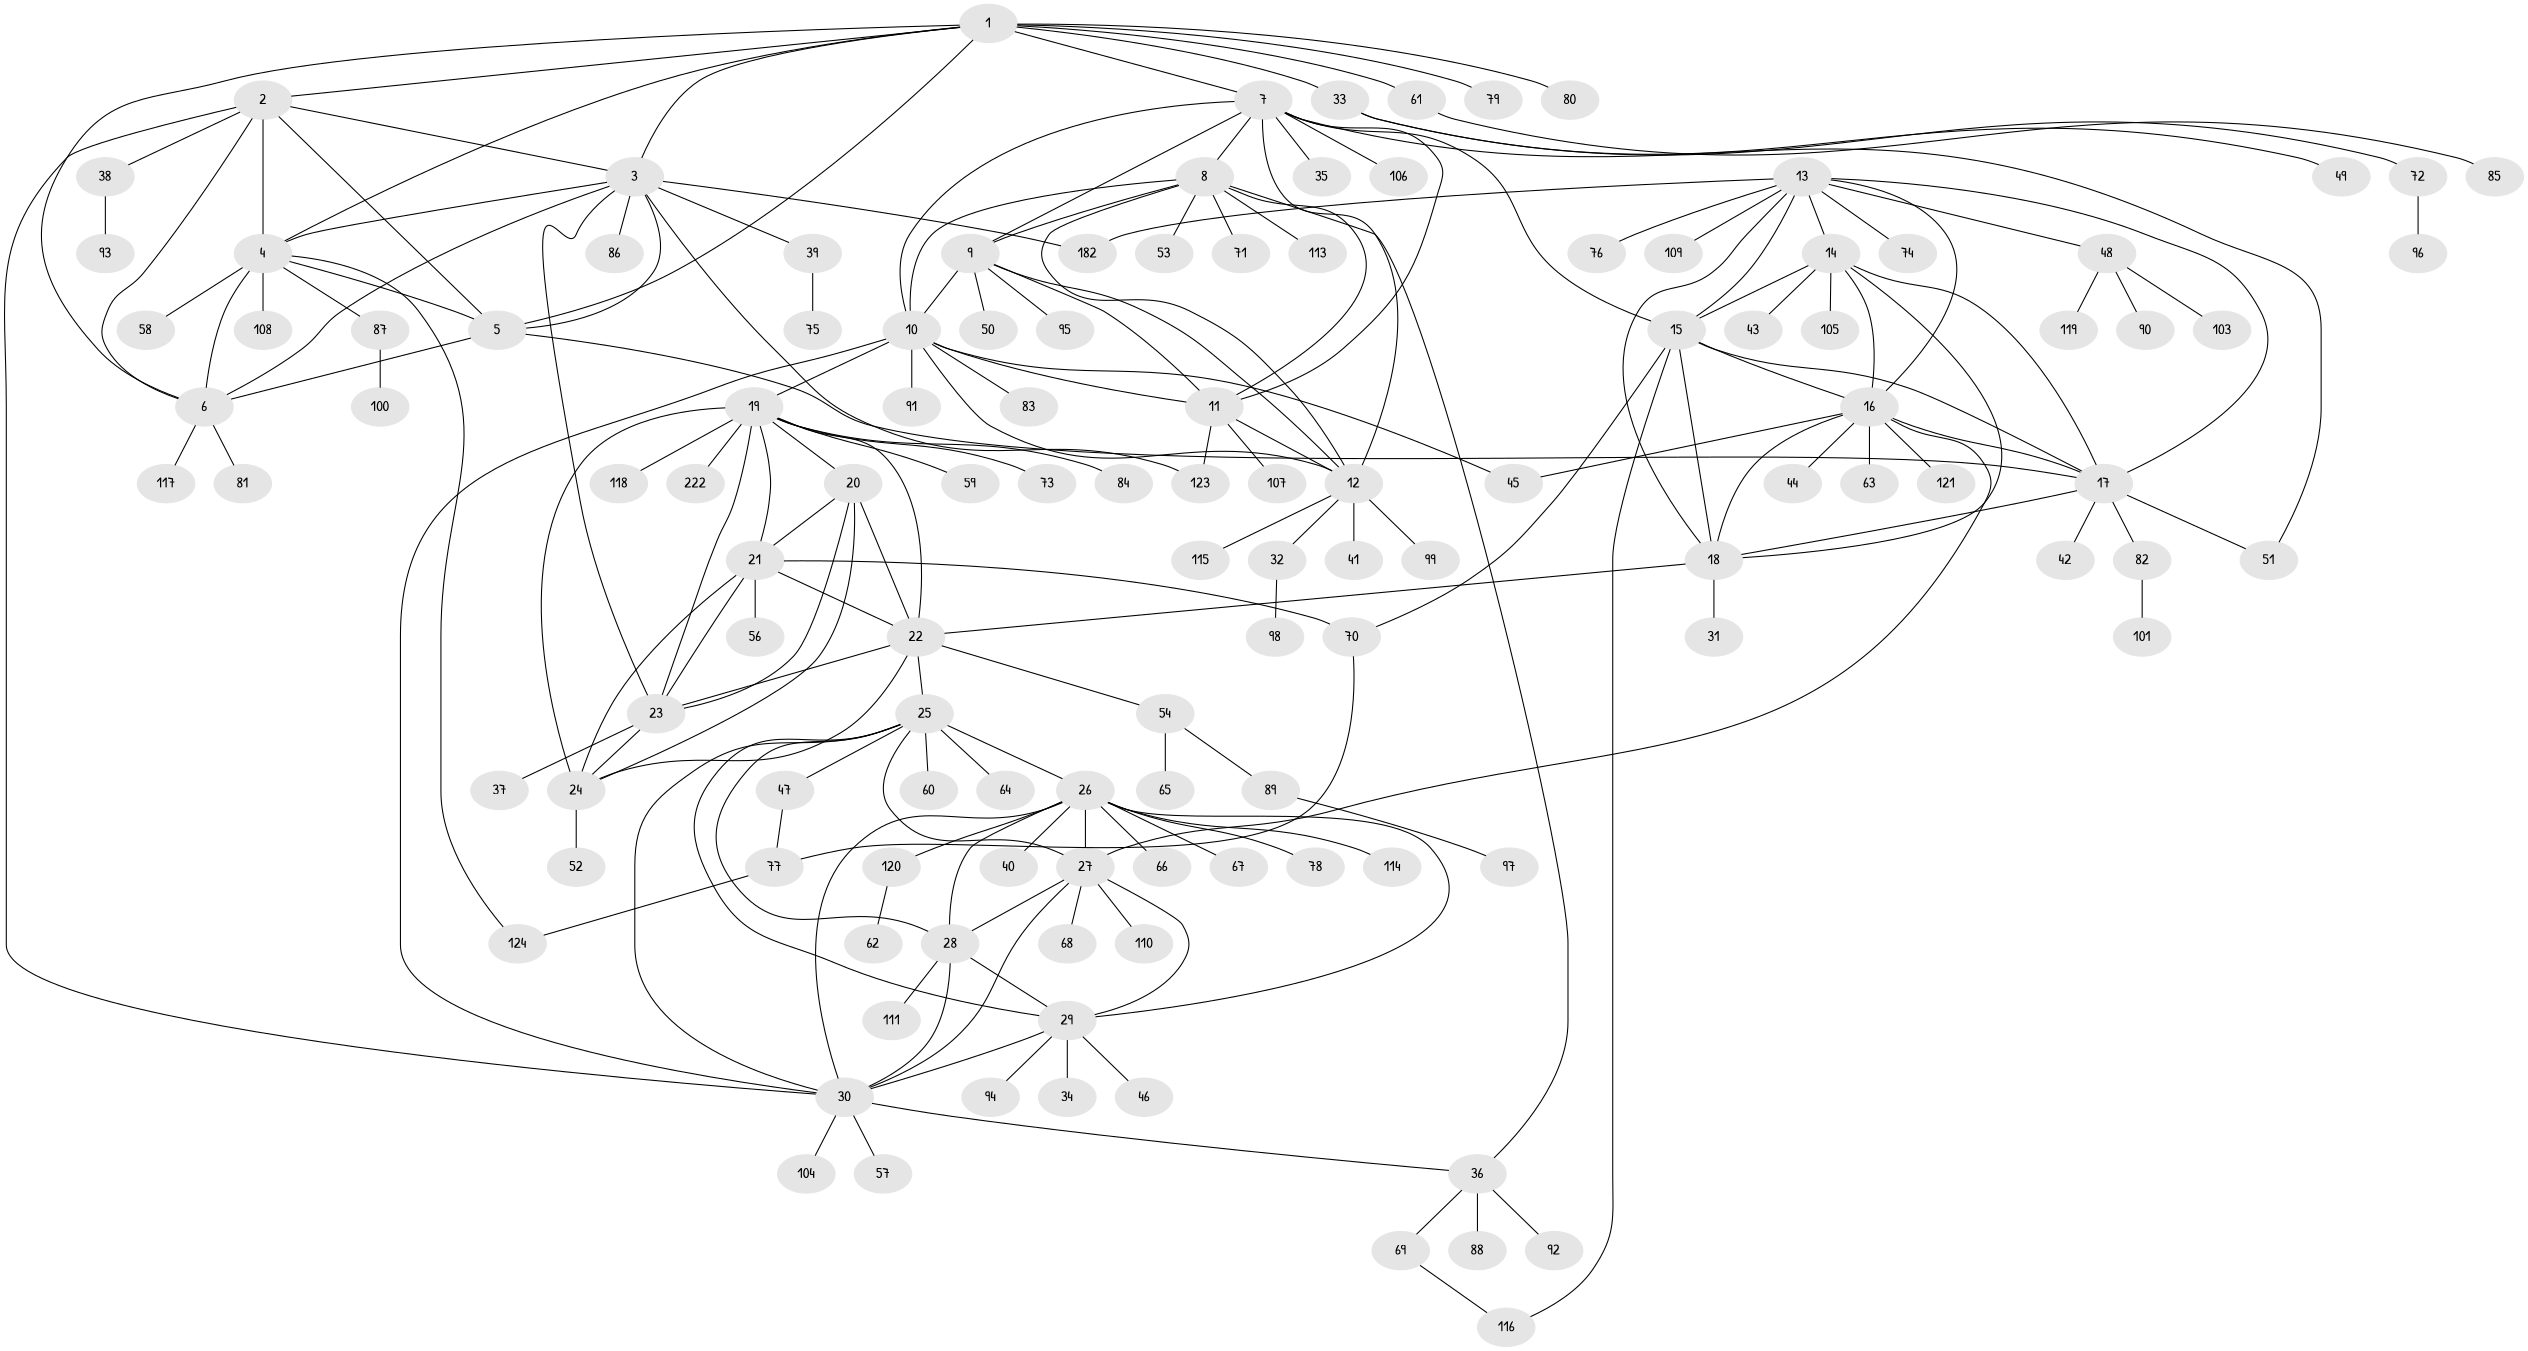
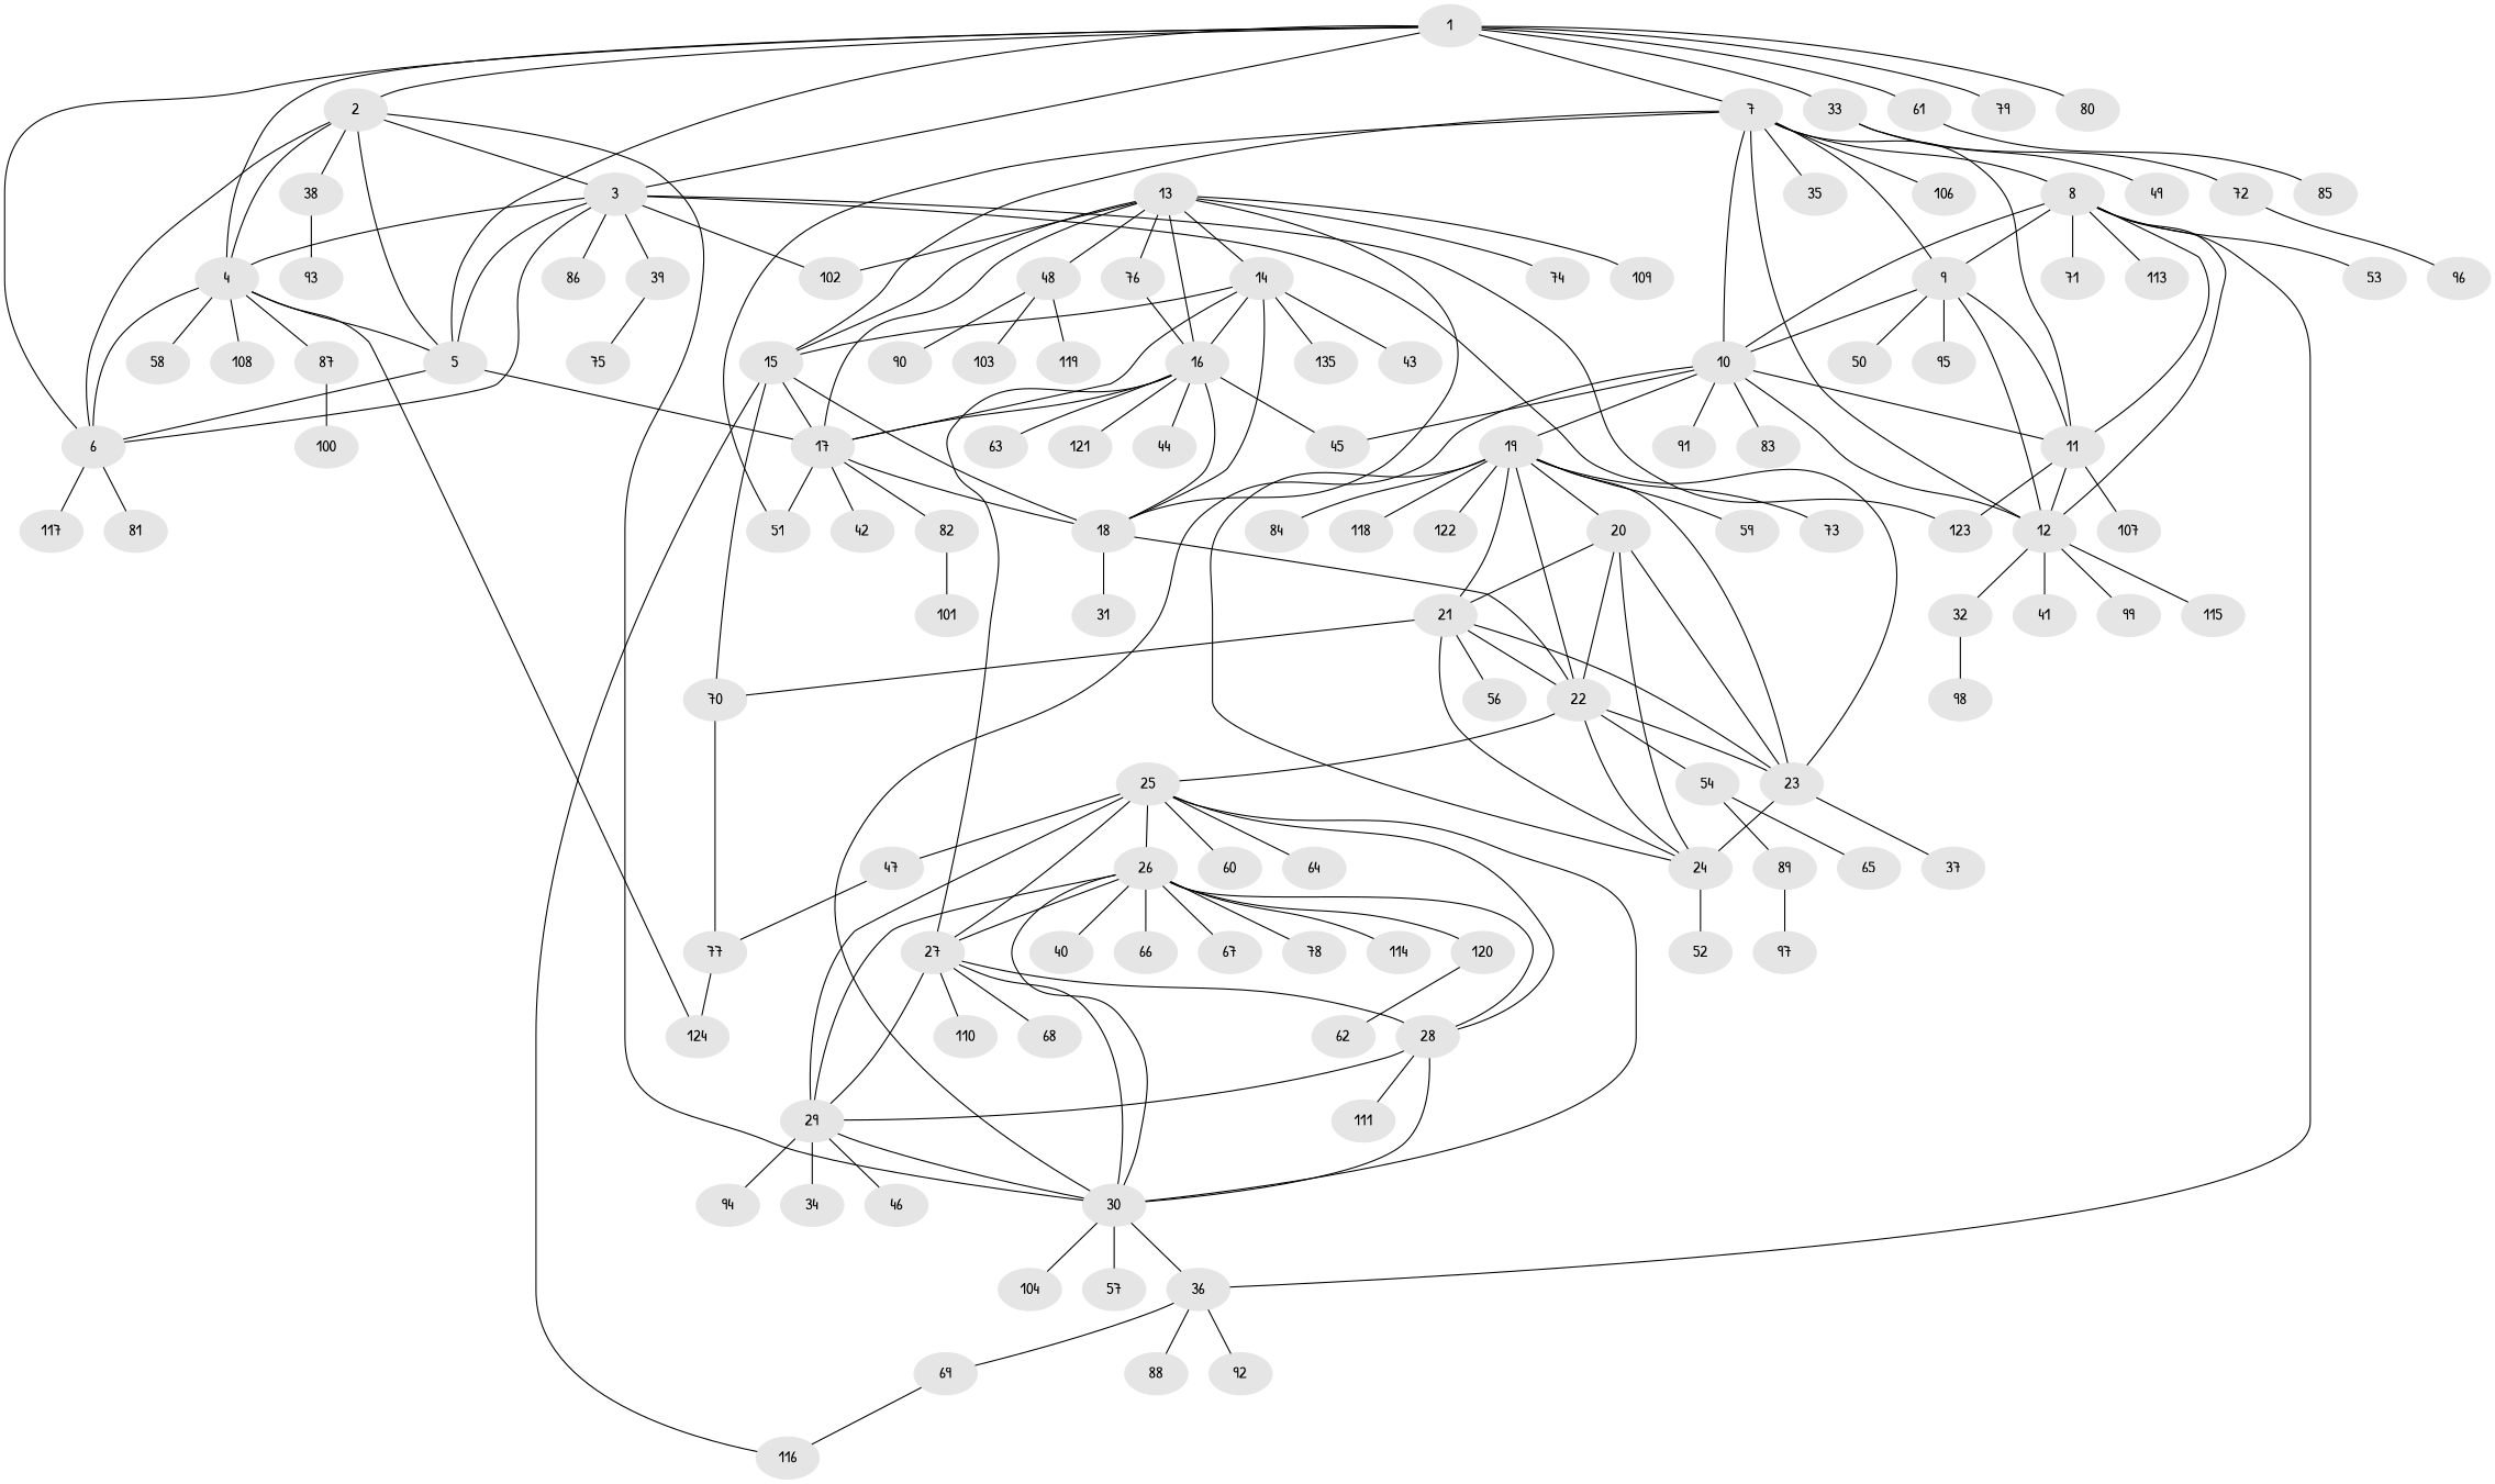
  graph {
    fontname="Patrick Hand"
    node [color=gray90 fontname="Patrick Hand" style=filled]
    edge [fontname="Patrick Hand"]
    1
    2
    3
    4
    5
    6
    7
    33
    61
    79
    80
    30
    38
    23
    39
    86
-   102 [label=182]
+   102
    123
    58
    87
    108
    124
    17
    81
    117
    8
    9
    10
    11
    12
    15
    35
    51
    106
    49
    72
    85
    36
    57
    104
    93
    24
    37
    75
    100
    18
    42
    82
    53
    71
    113
    50
    95
    19
    83
    91
    45
    107
    32
    41
    99
    115
    16
    70
    116
    69
    88
    92
    22
    20
    21
    59
    73
    84
    118
-   122 [label=222]
+   122
    98
    13
    14
    48
    74
    76
    109
    43
-   105
+   105 [label=135]
    27
    44
    63
    121
    31
    90
    103
    119
    77
    28
    29
    68
    110
    101
    25
    54
    56
    52
    26
    47
    60
    64
    65
    89
    40
    66
    67
    78
    114
    120
    111
    34
    46
    94
    62
    96
    97
    1 -- 2
    1 -- 3
    1 -- 4
    1 -- 5
    1 -- 6
    1 -- 7
    1 -- 33
    1 -- 61
    1 -- 79
    1 -- 80
    2 -- 3
    2 -- 4
    2 -- 5
    2 -- 6
    2 -- 30
    2 -- 38
    3 -- 4
    3 -- 5
    3 -- 6
    3 -- 23
    3 -- 39
    3 -- 86
    3 -- 102
    3 -- 123
    4 -- 5
    4 -- 6
    4 -- 58
    4 -- 87
    4 -- 108
    4 -- 124
    5 -- 6
    5 -- 17
    6 -- 81
    6 -- 117
    7 -- 8
    7 -- 9
    7 -- 10
    7 -- 11
    7 -- 12
    7 -- 15
    7 -- 35
    7 -- 51
    7 -- 106
    33 -- 49
    33 -- 72
    61 -- 85
    30 -- 36
    30 -- 57
    30 -- 104
    38 -- 93
    23 -- 24
    23 -- 37
    39 -- 75
    87 -- 100
    17 -- 51
    17 -- 18
    17 -- 42
    17 -- 82
    8 -- 9
    8 -- 10
    8 -- 11
    8 -- 12
    8 -- 36
    8 -- 53
    8 -- 71
    8 -- 113
    9 -- 10
    9 -- 11
    9 -- 12
    9 -- 50
    9 -- 95
    10 -- 30
    10 -- 11
    10 -- 12
    10 -- 19
    10 -- 83
    10 -- 91
    10 -- 45
    11 -- 123
    11 -- 12
    11 -- 107
    12 -- 32
    12 -- 41
    12 -- 99
    12 -- 115
    15 -- 17
    15 -- 18
-   15 -- 16
+   76 -- 16
    15 -- 70
    15 -- 116
    72 -- 96
    36 -- 69
    36 -- 88
    36 -- 92
    24 -- 52
    18 -- 22
    18 -- 31
    82 -- 101
    19 -- 23
    19 -- 24
    19 -- 22
    19 -- 20
    19 -- 21
    19 -- 59
    19 -- 73
    19 -- 84
    19 -- 118
    19 -- 122
    32 -- 98
    16 -- 17
    16 -- 18
    16 -- 45
    16 -- 27
    16 -- 44
    16 -- 63
    16 -- 121
    70 -- 77
    69 -- 116
    22 -- 23
    22 -- 24
    22 -- 25
    22 -- 54
    20 -- 23
    20 -- 24
    20 -- 22
    20 -- 21
    21 -- 23
    21 -- 24
    21 -- 70
    21 -- 22
    21 -- 56
    13 -- 102
    13 -- 17
    13 -- 15
    13 -- 18
    13 -- 16
    13 -- 14
    13 -- 48
    13 -- 74
    13 -- 76
    13 -- 109
    14 -- 17
    14 -- 15
    14 -- 18
    14 -- 16
    14 -- 43
    14 -- 105
    48 -- 90
    48 -- 103
    48 -- 119
    27 -- 30
    27 -- 28
    27 -- 29
    27 -- 68
    27 -- 110
    77 -- 124
    28 -- 30
    28 -- 29
    28 -- 111
    29 -- 30
    29 -- 34
    29 -- 46
    29 -- 94
    25 -- 30
    25 -- 27
    25 -- 28
    25 -- 29
    25 -- 26
    25 -- 47
    25 -- 60
    25 -- 64
    54 -- 65
    54 -- 89
    26 -- 30
    26 -- 27
    26 -- 28
    26 -- 29
    26 -- 40
    26 -- 66
    26 -- 67
    26 -- 78
    26 -- 114
    26 -- 120
    47 -- 77
    89 -- 97
    120 -- 62
  }
